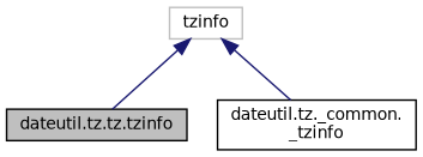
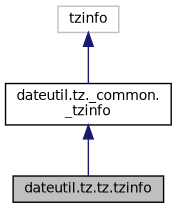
  digraph {
    node [color=black fillcolor=white fontname=Helvetica fontsize=10 shape=record style=filled]
    edge [color=midnightblue dir=back fontname=Helvetica fontsize=10 labelfontname=Helvetica labelfontsize=10 style=solid]
    n1 [fillcolor=grey75 fontcolor=black height=0.2 label="dateutil.tz.tz.tzinfo" width=0.4]
    n2 [height=0.2 label="dateutil.tz._common.\l_tzinfo" width=0.4]
    n3 [color=grey75 height=0.2 label=tzinfo width=0.4]
-   n3 -> n1
+   n2 -> n1
    n3 -> n2
  }
